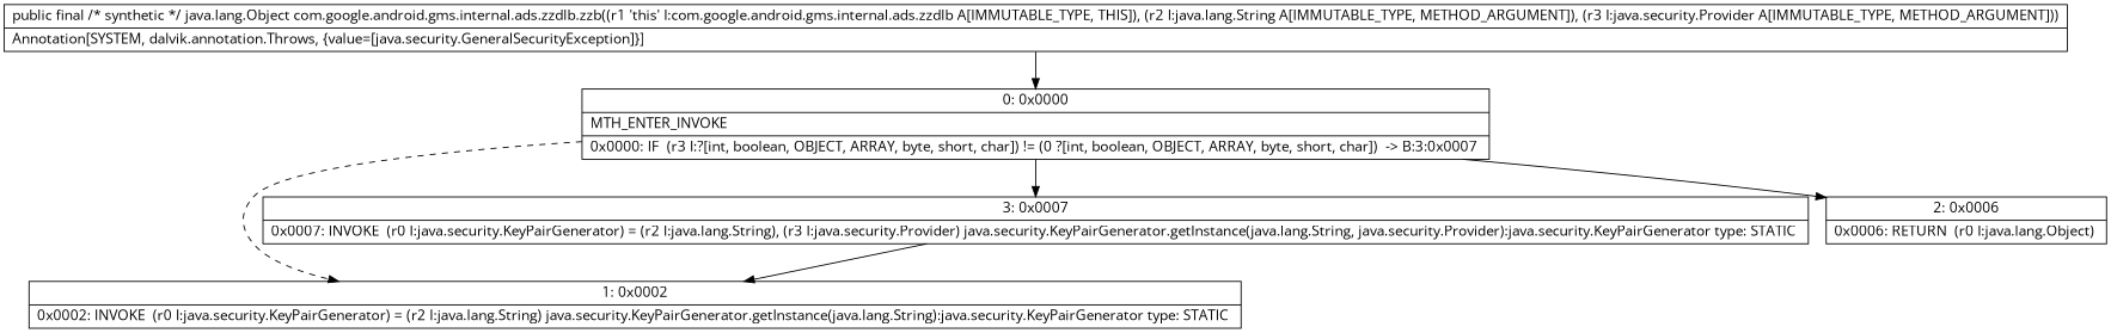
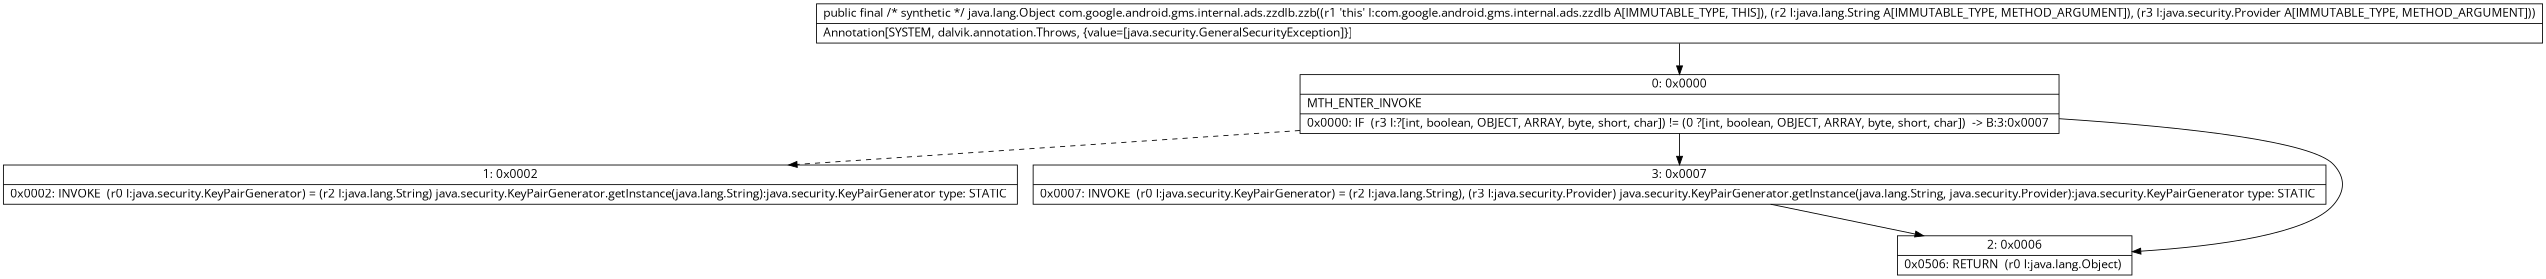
  digraph {
    fontname="Open Sans"
    node [fontname="Open Sans" shape=record]
    edge [fontname="Open Sans"]
    n1 [label="{0\:\ 0x0000|MTH_ENTER_INVOKE\l|0x0000: IF  (r3 I:?[int, boolean, OBJECT, ARRAY, byte, short, char]) != (0 ?[int, boolean, OBJECT, ARRAY, byte, short, char])  \-\> B:3:0x0007 \l}"]
    n2 [label="{1\:\ 0x0002|0x0002: INVOKE  (r0 I:java.security.KeyPairGenerator) = (r2 I:java.lang.String) java.security.KeyPairGenerator.getInstance(java.lang.String):java.security.KeyPairGenerator type: STATIC \l}"]
    n3 [label="{3\:\ 0x0007|0x0007: INVOKE  (r0 I:java.security.KeyPairGenerator) = (r2 I:java.lang.String), (r3 I:java.security.Provider) java.security.KeyPairGenerator.getInstance(java.lang.String, java.security.Provider):java.security.KeyPairGenerator type: STATIC \l}"]
-   n4 [label="{2\:\ 0x0006|0x0006: RETURN  (r0 I:java.lang.Object) \l}"]
+   n4 [label="{2\:\ 0x0006|0x0506: RETURN  (r0 I:java.lang.Object) \l}"]
    n5 [label="{public final \/* synthetic *\/ java.lang.Object com.google.android.gms.internal.ads.zzdlb.zzb((r1 'this' I:com.google.android.gms.internal.ads.zzdlb A[IMMUTABLE_TYPE, THIS]), (r2 I:java.lang.String A[IMMUTABLE_TYPE, METHOD_ARGUMENT]), (r3 I:java.security.Provider A[IMMUTABLE_TYPE, METHOD_ARGUMENT]))  | Annotation[SYSTEM, dalvik.annotation.Throws, \{value=[java.security.GeneralSecurityException]\}]\l}"]
    n1 -> n2 [style=dashed]
    n1 -> n3
    n1 -> n4
-   n3 -> n2
+   n3 -> n4
    n5 -> n1
  }
